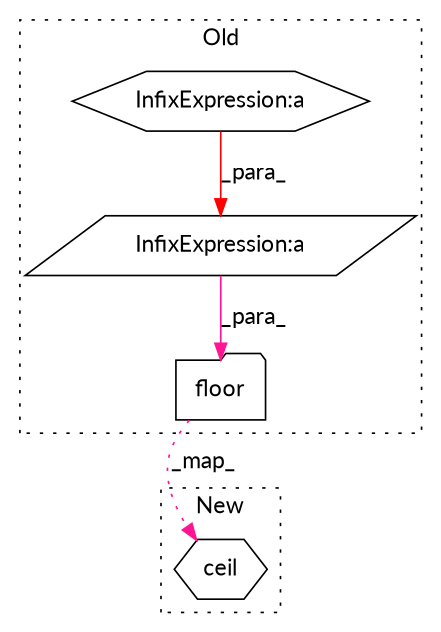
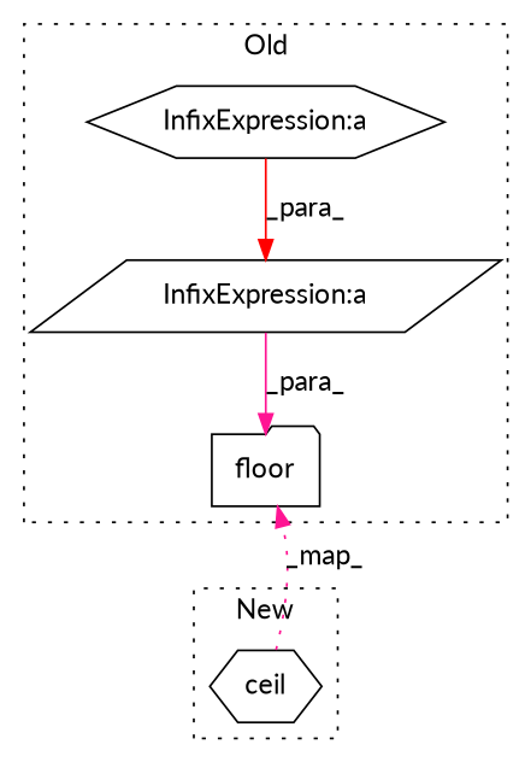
  digraph {
    fontname=Lato
    node [a=32 l=3 shape=hexagon fontname=Lato]
    edge [color=deeppink style=solid fontname=Lato]
    n1 [l="6,1" label=floor s="9243,9292" shape=folder]
    n2 [a=27 label="InfixExpression:a" s=8962]
    n3 [a=27 label="InfixExpression:a" s=9272 shape=parallelogram]
    n4 [l="5,1" label=ceil s="8619,8648"]
    subgraph cluster_1 {
      label=Old
      style=dotted
      n1
      n2
      n3
    }
    subgraph cluster_2 {
      label=New
      style=dotted
      n4
    }
-   n1 -> n4 [label=_map_ style=dotted]
+   n4 -> n1 [label=_map_ style=dotted]
    n2 -> n3 [label=_para_ color=red]
    n3 -> n1 [label=_para_]
  }
